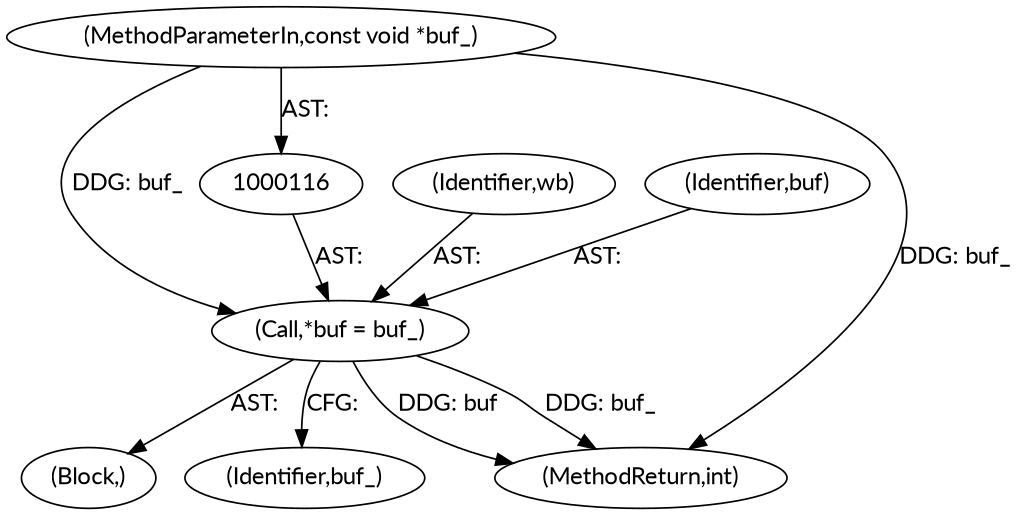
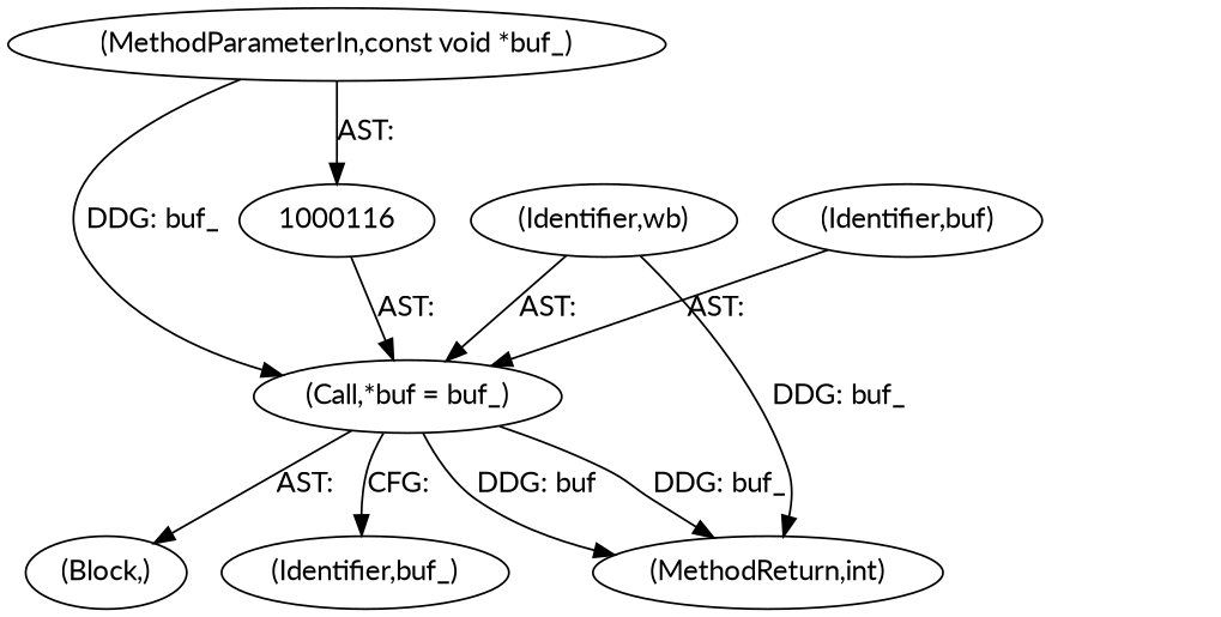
  digraph {
    fontname=Lato
    node [fontname=Lato]
    edge [fontname=Lato]
    n1 [label="(Call,*buf = buf_)"]
    n2 [label="(Block,)"]
    n3 [label="(MethodReturn,int)"]
    n4 [label="(Identifier,buf_)"]
    n5 [label="(MethodParameterIn,const void *buf_)"]
    1000116
    n7 [label="(Identifier,wb)"]
    n8 [label="(Identifier,buf)"]
    n1 -> n2 [label="AST: "]
    n1 -> n3 [label="DDG: buf_"]
    n1 -> n3 [label="DDG: buf"]
    n1 -> n4 [label="CFG: "]
    n5 -> n1 [label="DDG: buf_"]
-   n5 -> n3 [label="DDG: buf_"]
+   n7 -> n3 [label="DDG: buf_"]
    n5 -> 1000116 [label="AST: "]
    1000116 -> n1 [label="AST: "]
    n7 -> n1 [label="AST: "]
    n8 -> n1 [label="AST: "]
  }
